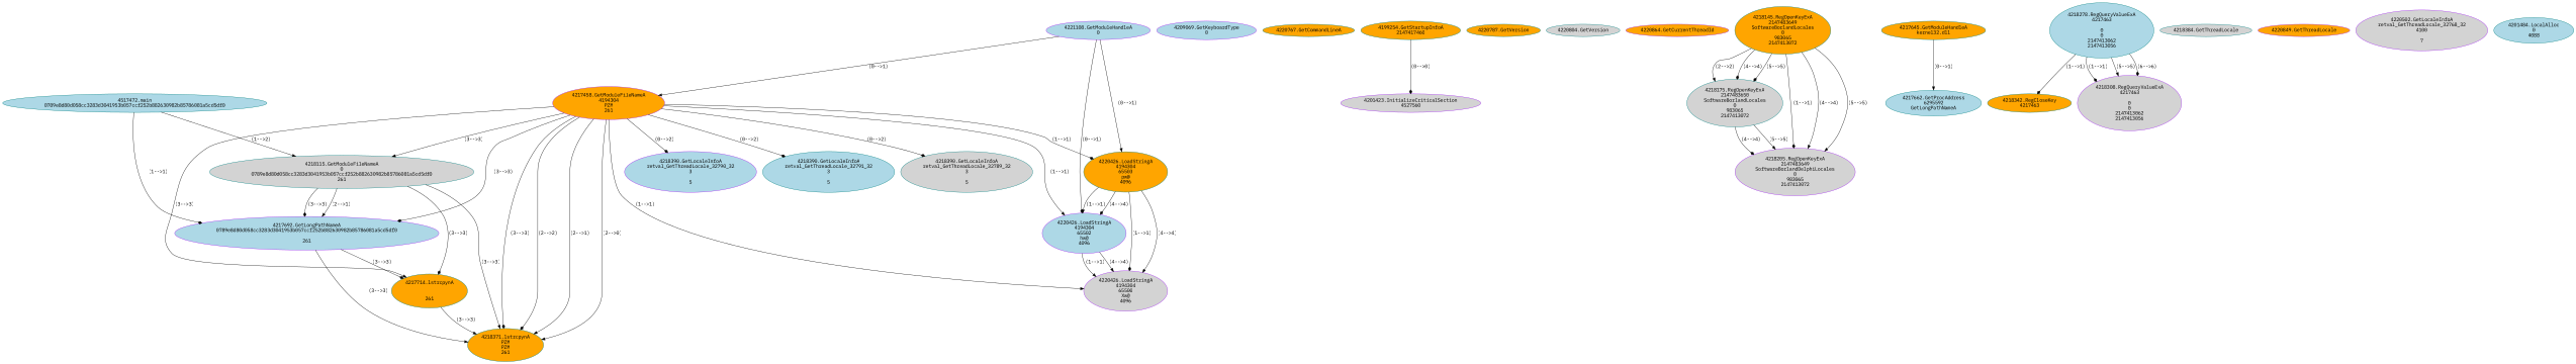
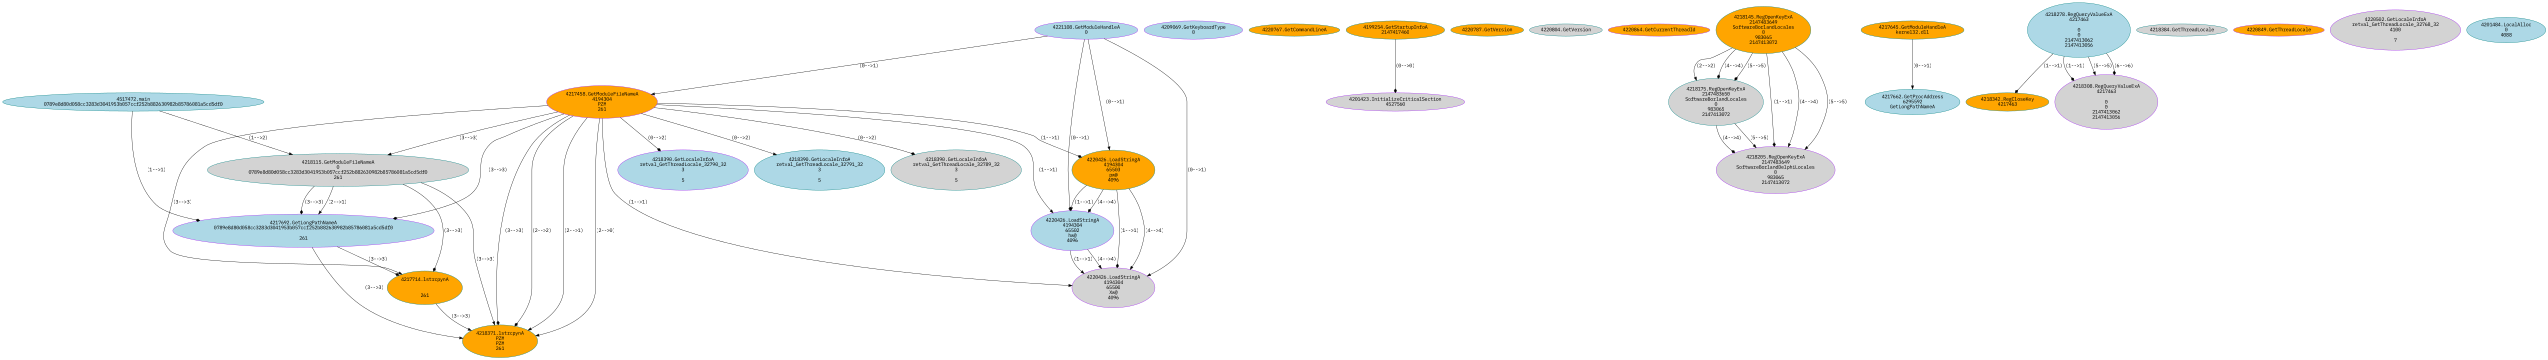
  digraph {
    fontname="IBM Plex Mono"
    node [color=teal fillcolor=orange fontname="IBM Plex Mono" style=filled]
    edge [arrowhead=normal fontname="IBM Plex Mono"]
    n1 [fillcolor=lightblue label="4517472.main\n0789e8d80d058cc3283d3041953b057ccf252b882630982b85786081a5cd5df0"]
    n2 [fillcolor=lightgrey label="4218115.GetModuleFileNameA\n0\n0789e8d80d058cc3283d3041953b057ccf252b882630982b85786081a5cd5df0\n261"]
    n3 [color=purple fillcolor=lightblue label="4217692.GetLongPathNameA\n0789e8d80d058cc3283d3041953b057ccf252b882630982b85786081a5cd5df0\n\n261"]
    n4 [label="4217714.lstrcpynA\n\n\n261"]
    n5 [label="4218371.lstrcpynA\nPZM\nPZM\n261"]
    n6 [color=purple fillcolor=lightblue label="4221108.GetModuleHandleA\n0"]
    n7 [color=purple label="4217458.GetModuleFileNameA\n4194304\nPZM\n261"]
    n8 [label="4220426.LoadStringA\n4194304\n65503\npw@\n4096"]
    n9 [color=purple fillcolor=lightblue label="4220426.LoadStringA\n4194304\n65502\nhw@\n4096"]
    n10 [color=purple fillcolor=lightgrey label="4220426.LoadStringA\n4194304\n65500\nXw@\n4096"]
    n11 [color=purple fillcolor=lightblue label="4218390.GetLocaleInfoA\nretval_GetThreadLocale_32790_32\n3\n\n5"]
    n12 [fillcolor=lightblue label="4218390.GetLocaleInfoA\nretval_GetThreadLocale_32791_32\n3\n\n5"]
    n13 [fillcolor=lightgrey label="4218390.GetLocaleInfoA\nretval_GetThreadLocale_32789_32\n3\n\n5"]
    n14 [color=purple fillcolor=lightblue label="4209069.GetKeyboardType\n0"]
    n15 [label="4220767.GetCommandLineA\n"]
    n16 [label="4199254.GetStartupInfoA\n2147417460"]
    n17 [color=purple fillcolor=lightgrey label="4201423.InitializeCriticalSection\n4527560"]
    n18 [label="4220787.GetVersion\n"]
    n19 [fillcolor=lightgrey label="4220804.GetVersion\n"]
    n20 [color=purple label="4220864.GetCurrentThreadId\n"]
    n21 [label="4218145.RegOpenKeyExA\n2147483649\nSoftware\Borland\Locales\n0\n983065\n2147413072"]
    n22 [fillcolor=lightgrey label="4218175.RegOpenKeyExA\n2147483650\nSoftware\Borland\Locales\n0\n983065\n2147413072"]
    n23 [color=purple fillcolor=lightgrey label="4218205.RegOpenKeyExA\n2147483649\nSoftware\Borland\Delphi\Locales\n0\n983065\n2147413072"]
    n24 [label="4217645.GetModuleHandleA\nkernel32.dll"]
    n25 [fillcolor=lightblue label="4217662.GetProcAddress\n6295592\nGetLongPathNameA"]
    n26 [fillcolor=lightblue label="4218278.RegQueryValueExA\n4217463\n\n0\n0\n2147413062\n2147413056"]
    n27 [label="4218342.RegCloseKey\n4217463"]
    n28 [color=purple fillcolor=lightgrey label="4218308.RegQueryValueExA\n4217463\n\n0\n0\n2147413062\n2147413056"]
    n29 [fillcolor=lightgrey label="4218384.GetThreadLocale\n"]
    n30 [color=purple label="4220849.GetThreadLocale\n"]
    n31 [color=purple fillcolor=lightgrey label="4220502.GetLocaleInfoA\nretval_GetThreadLocale_32768_32\n4100\n\n7"]
    n32 [fillcolor=lightblue label="4201484.LocalAlloc\n0\n4088"]
    n1 -> n2 [label="(1-->2)"]
    n1 -> n3 [arrowhead=diamond label="(1-->1)"]
    n2 -> n3 [label="(2-->1)"]
    n2 -> n3 [arrowhead=diamond label="(3-->3)"]
    n2 -> n4 [arrowhead=diamond label="(3-->3)"]
    n2 -> n5 [label="(3-->3)"]
    n3 -> n4 [arrowhead=diamond label="(3-->3)"]
    n3 -> n5 [label="(3-->3)"]
    n4 -> n5 [label="(3-->3)"]
    n6 -> n7 [label="(0-->1)"]
    n6 -> n8 [label="(0-->1)"]
    n6 -> n9 [arrowhead=diamond label="(0-->1)"]
+   n6 -> n10 [label="(0-->1)"]
    n7 -> n2 [label="(3-->3)"]
    n7 -> n3 [arrowhead=diamond label="(3-->3)"]
    n7 -> n4 [label="(3-->3)"]
    n7 -> n5 [label="(2-->1)"]
    n7 -> n5 [arrowhead=diamond label="(2-->2)"]
    n7 -> n5 [arrowhead=diamond label="(3-->3)"]
    n7 -> n5 [label="(2-->0)"]
    n7 -> n8 [arrowhead=diamond label="(1-->1)"]
    n7 -> n9 [label="(1-->1)"]
    n7 -> n10 [label="(1-->1)"]
    n7 -> n11 [arrowhead=diamond label="(0-->2)"]
-   n7 -> n12 [arrowhead=diamond label="(0-->2)"]
+   n7 -> n12 [label="(0-->2)"]
    n7 -> n13 [arrowhead=diamond label="(0-->2)"]
    n8 -> n9 [label="(1-->1)"]
    n8 -> n9 [arrowhead=diamond label="(4-->4)"]
    n8 -> n10 [arrowhead=diamond label="(1-->1)"]
    n8 -> n10 [label="(4-->4)"]
    n9 -> n10 [label="(1-->1)"]
    n9 -> n10 [label="(4-->4)"]
    n16 -> n17 [arrowhead=diamond label="(0-->0)"]
    n21 -> n22 [label="(2-->2)"]
    n21 -> n22 [arrowhead=diamond label="(4-->4)"]
    n21 -> n22 [arrowhead=diamond label="(5-->5)"]
    n21 -> n23 [arrowhead=diamond label="(1-->1)"]
    n21 -> n23 [label="(4-->4)"]
    n21 -> n23 [label="(5-->5)"]
    n22 -> n23 [arrowhead=diamond label="(4-->4)"]
    n22 -> n23 [label="(5-->5)"]
    n24 -> n25 [label="(0-->1)"]
    n26 -> n27 [arrowhead=diamond label="(1-->1)"]
    n26 -> n28 [arrowhead=diamond label="(1-->1)"]
    n26 -> n28 [label="(5-->5)"]
    n26 -> n28 [arrowhead=diamond label="(6-->6)"]
  }
